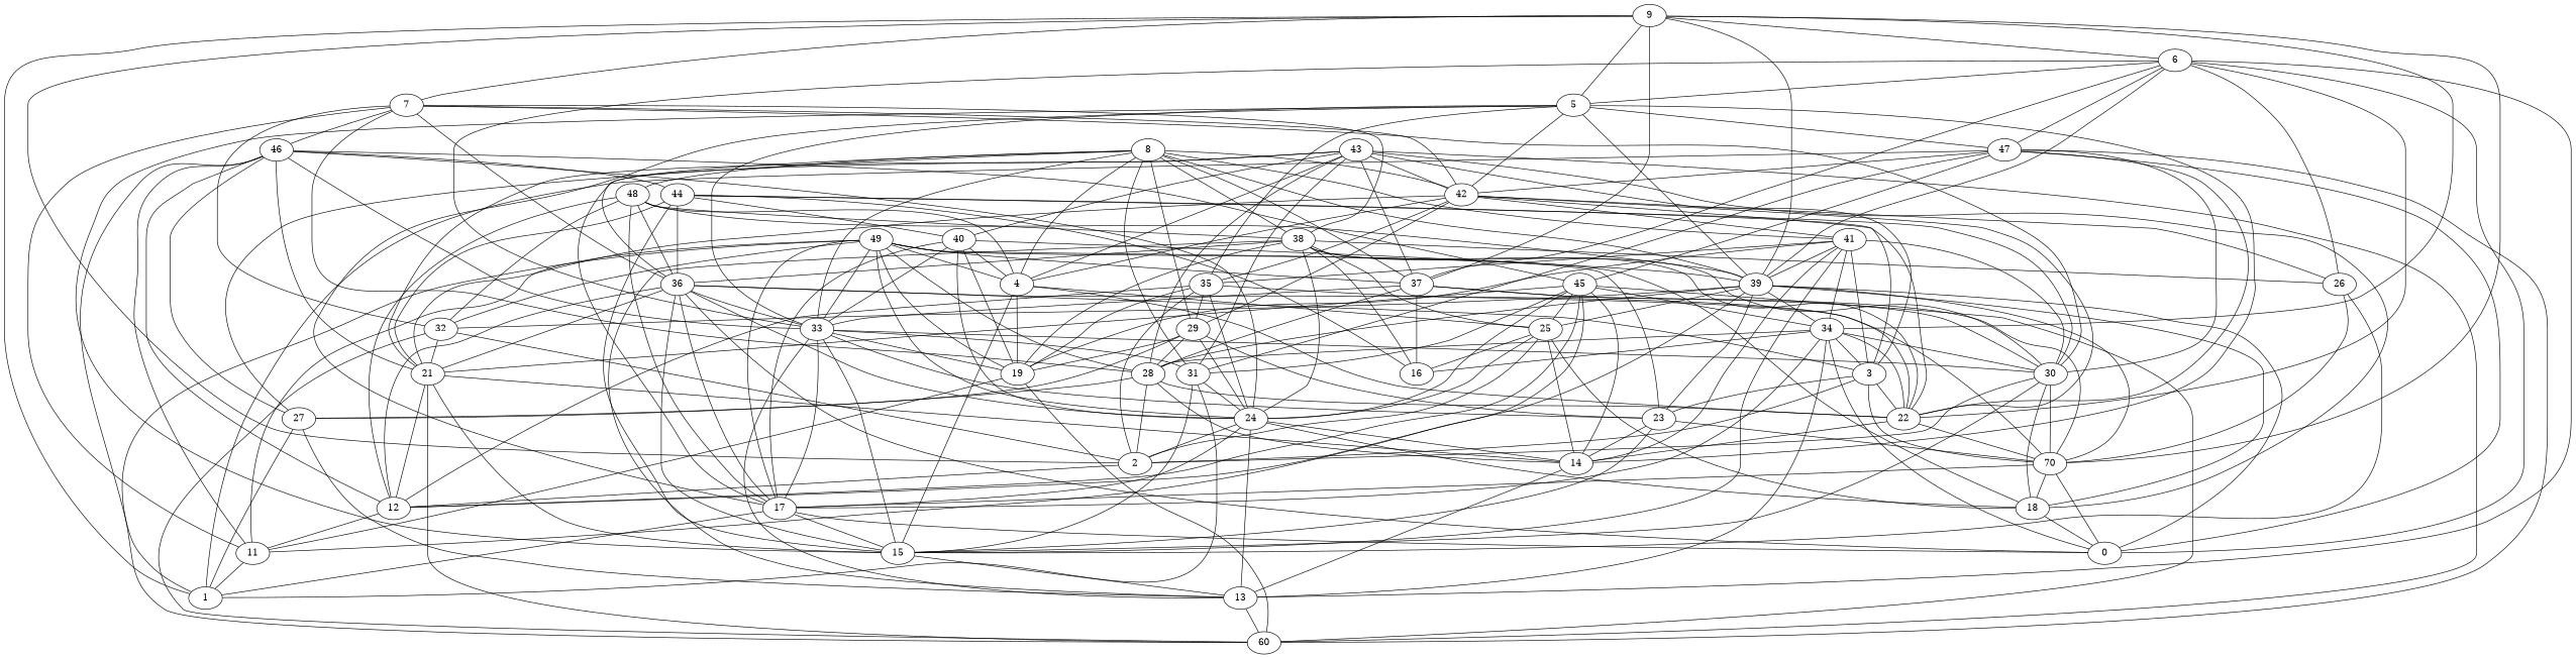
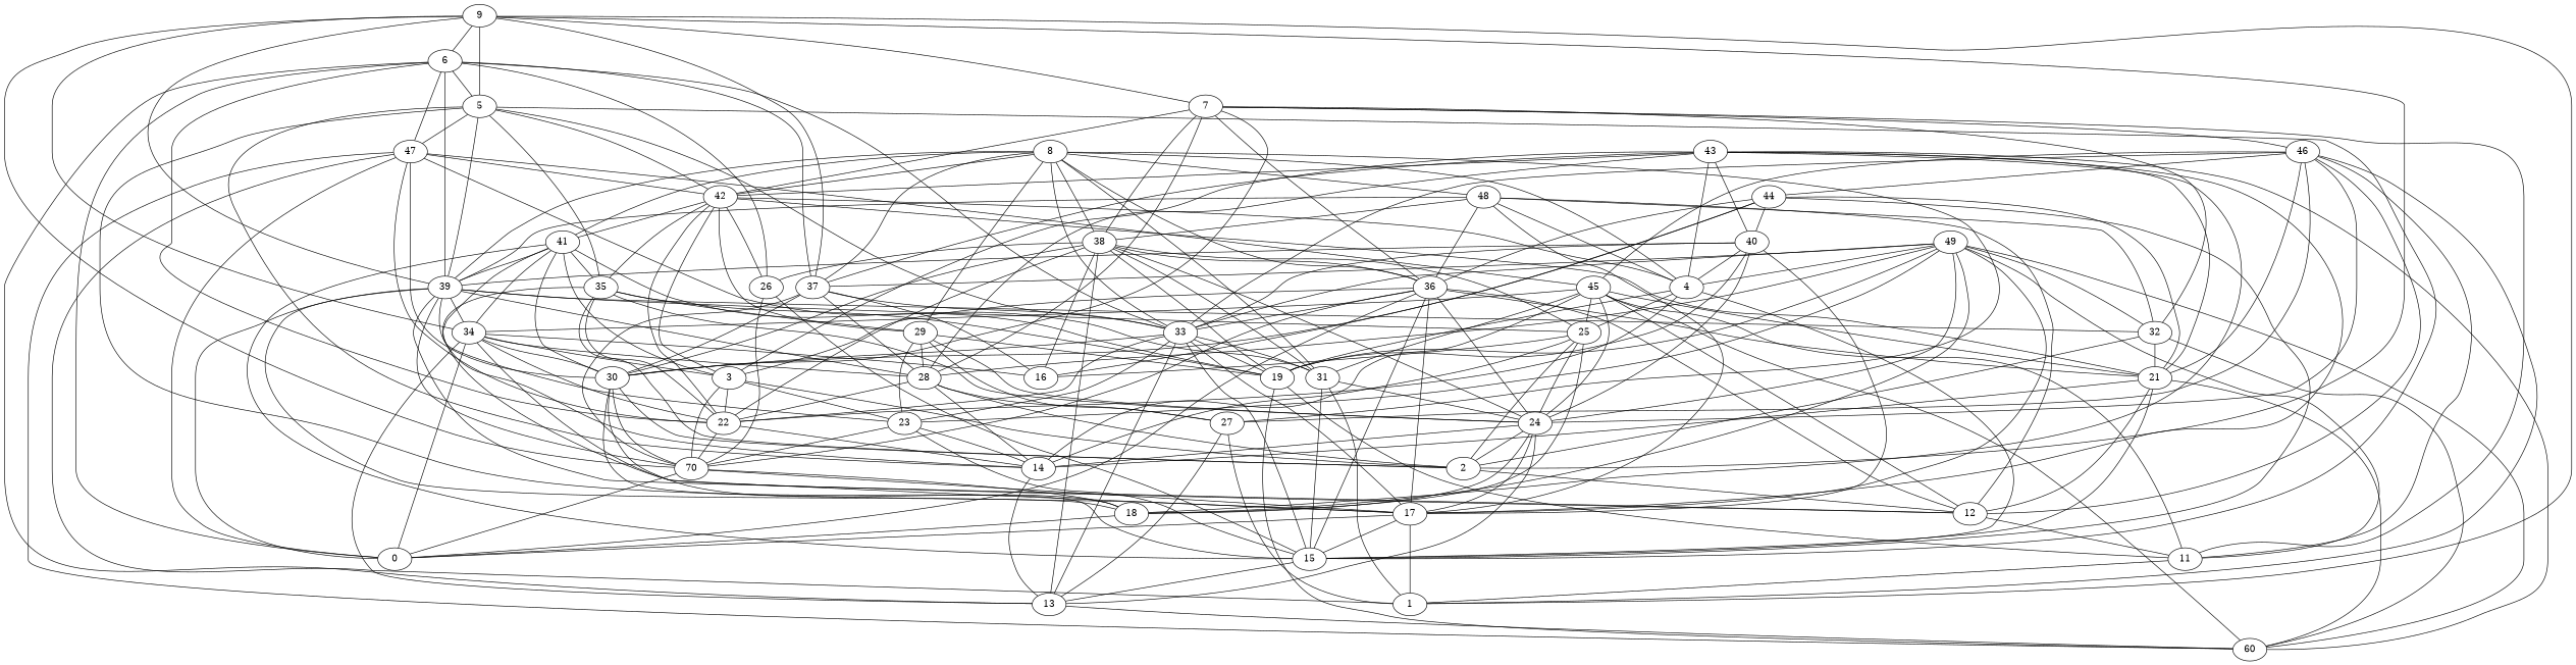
  digraph {
    edge [color=black dir=none]
    38
    22
    30
    24
    16
    36
    13
    19
    25
    26
    17
    n12 [label=70]
    18
    15
    2
    14
    43
    21
    40
    4
    31
    n22 [label=60]
    42
    28
    3
    37
    0
    12
    33
    39
    48
    32
    1
    11
    8
    29
    41
    27
    23
    35
    34
    7
    46
    44
    49
    9
    5
    6
    47
    45
    subgraph sub_1 {
      38
      22
      30
      24
      16
      36
      13
      19
      25
      26
      17
      n12
      18
      15
      2
      14
      43
      21
      40
      4
      31
      n22
      42
      28
      3
      37
      0
      12
      33
      39
      48
      32
      1
      11
      8
      29
      41
      27
      23
      35
      34
      7
      46
      44
      49
      9
      5
      6
      47
      45
    }
    38 -> 22
    38 -> 30
    38 -> 24
    38 -> 16
    38 -> 36
    38 -> 13
    38 -> 19
    38 -> 25
    38 -> 26
    22 -> n12
    22 -> 14
    30 -> n12
    30 -> 18
    30 -> 15
    30 -> 2
    24 -> 13
    24 -> 17
    24 -> 18
    24 -> 2
    24 -> 14
    36 -> 24
    36 -> 17
    36 -> n12
    36 -> 15
    36 -> 21
    36 -> 3
    36 -> 0
    36 -> 12
    36 -> 33
    13 -> n22
    19 -> n22
    19 -> 11
    25 -> 24
    25 -> 16
    25 -> 18
    25 -> 2
    25 -> 14
    26 -> n12
    26 -> 15
    17 -> 15
    17 -> 0
    17 -> 1
    n12 -> 17
    n12 -> 18
    n12 -> 0
    18 -> 0
    15 -> 13
    2 -> 12
    14 -> 13
    43 -> 17
    43 -> 18
    43 -> 21
    43 -> 40
    43 -> 4
-   43 -> 31
+   38 -> 31
    43 -> n22
    43 -> 42
    43 -> 28
    43 -> 3
    43 -> 37
    21 -> 15
    21 -> 14
    21 -> n22
    21 -> 12
    40 -> 24
    40 -> 19
    40 -> 17
    40 -> 4
    40 -> 33
    40 -> 39
    4 -> 22
    4 -> 19
    4 -> 25
    4 -> 15
    31 -> 24
    31 -> 15
    31 -> 1
    42 -> 22
    42 -> 26
    42 -> 21
    42 -> 4
    42 -> 3
    42 -> 29
    42 -> 41
    42 -> 35
    28 -> 22
    28 -> 2
    28 -> 14
    28 -> 27
    3 -> 22
    3 -> n12
    3 -> 2
    3 -> 23
    37 -> 30
    37 -> 16
    37 -> n12
    37 -> 28
    37 -> 33
    12 -> 11
    33 -> 30
    33 -> 13
    33 -> 19
    33 -> 17
    33 -> 15
    33 -> 31
    33 -> 23
    39 -> 25
    39 -> n12
    39 -> 18
    39 -> 28
    39 -> 0
    39 -> 12
    39 -> 32
    39 -> 23
    39 -> 34
    48 -> 38
    48 -> 36
    48 -> 17
    48 -> 4
    48 -> 12
    48 -> 39
    48 -> 32
    32 -> 2
    32 -> 21
    32 -> n22
    11 -> 1
    8 -> 38
    8 -> 36
    8 -> 4
    8 -> 31
    8 -> 42
    8 -> 37
    8 -> 33
    8 -> 39
    8 -> 48
    8 -> 29
    8 -> 41
    8 -> 27
    29 -> 24
    29 -> 19
    29 -> 28
    29 -> 27
    29 -> 23
    41 -> 30
    41 -> 19
    41 -> 15
    41 -> 14
    41 -> 3
    41 -> 39
    41 -> 35
    41 -> 34
    27 -> 13
    27 -> 1
    23 -> n12
    23 -> 15
    23 -> 14
    35 -> 22
    35 -> 24
    35 -> 19
    35 -> 2
    35 -> 12
    35 -> 29
    34 -> 22
    34 -> 30
    34 -> 16
    34 -> 13
    34 -> 17
    34 -> 28
    34 -> 3
    34 -> 0
    7 -> 38
    7 -> 30
    7 -> 36
    7 -> 42
    7 -> 28
    7 -> 32
    7 -> 11
    7 -> 46
    46 -> 24
    46 -> 21
    46 -> 12
    46 -> 33
    46 -> 1
    46 -> 11
    46 -> 27
    46 -> 44
    46 -> 45
-   44 -> 22
+   33 -> 22
    44 -> 30
    44 -> 16
    44 -> 36
    44 -> 15
    44 -> 21
    44 -> 40
    49 -> 24
    49 -> 19
    49 -> 17
    49 -> 18
    49 -> 4
    49 -> n22
    49 -> 28
    49 -> 37
    49 -> 33
    49 -> 32
    49 -> 11
    49 -> 23
    9 -> n12
    9 -> 2
    9 -> 37
    9 -> 39
    9 -> 1
    9 -> 34
    9 -> 7
    9 -> 5
    9 -> 6
    5 -> 17
    5 -> 15
    5 -> 14
    5 -> 42
    5 -> 33
    5 -> 39
    5 -> 35
    5 -> 47
    6 -> 22
    6 -> 13
    6 -> 26
    6 -> 37
    6 -> 0
    6 -> 33
    6 -> 39
    6 -> 5
    6 -> 47
    47 -> 22
    47 -> 30
    47 -> 31
    47 -> n22
    47 -> 42
    47 -> 0
    47 -> 1
    47 -> 45
    45 -> 24
    45 -> 25
    45 -> 14
    45 -> 21
    45 -> 31
    45 -> n22
    45 -> 12
    45 -> 11
    45 -> 34
  }
